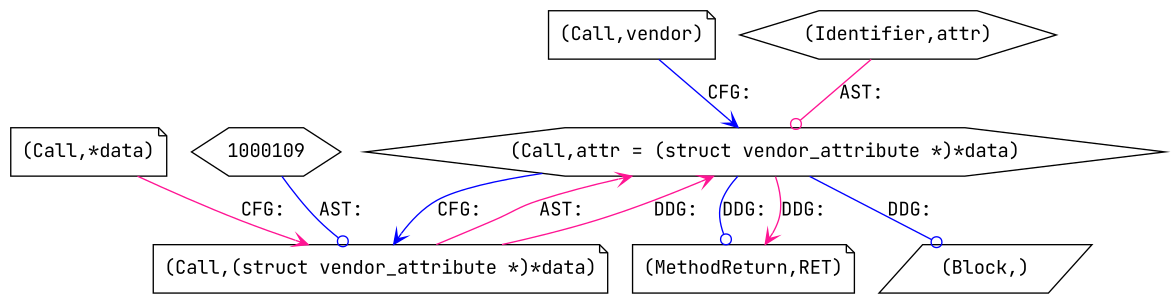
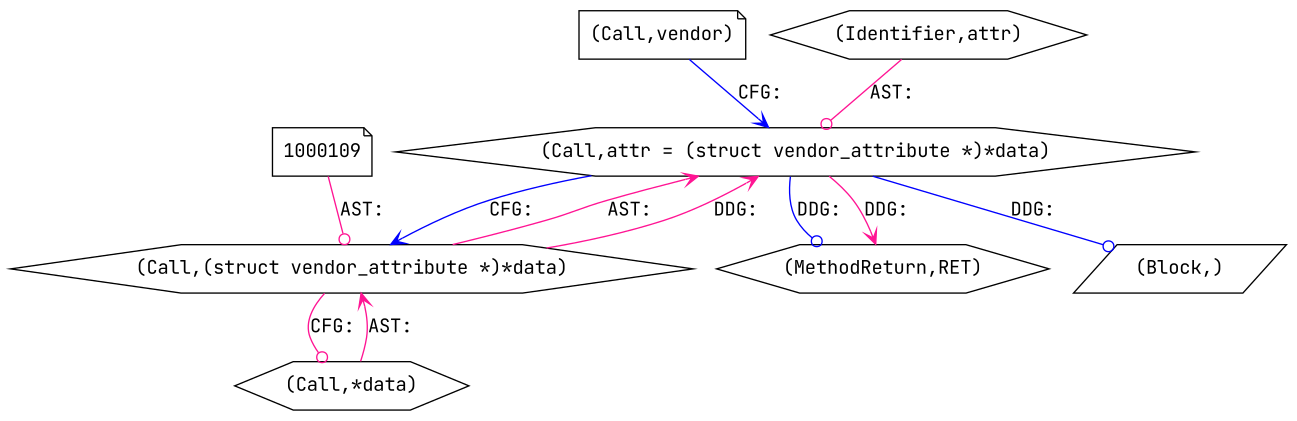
  digraph {
    fontname="JetBrains Mono"
    node [fontname="JetBrains Mono" shape=hexagon]
    edge [arrowhead=vee color=deeppink fontname="JetBrains Mono"]
    n1 [label="(Call,attr = (struct vendor_attribute *)*data)"]
-   n2 [label="(Call,(struct vendor_attribute *)*data)" shape=note]
-   n3 [label="(MethodReturn,RET)" shape=note]
+   n2 [label="(Call,(struct vendor_attribute *)*data)"]
+   n3 [label="(MethodReturn,RET)"]
    n4 [label="(Block,)" shape=parallelogram]
-   n5 [label="(Call,*data)" shape=note]
+   n5 [label="(Call,*data)"]
    n6 [label="(Call,vendor)" shape=note]
    n7 [label="(Identifier,attr)"]
-   1000109
+   1000109 [shape=note]
    n1 -> n2 [color=blue label="CFG: "]
    n1 -> n3 [arrowhead=odot color=blue label="DDG: "]
    n1 -> n3 [label="DDG: "]
    n1 -> n4 [arrowhead=odot color=blue label="DDG: "]
    n2 -> n1 [label="AST: "]
    n2 -> n1 [label="DDG: "]
-   n5 -> n2 [label="CFG: "]
+   n2 -> n5 [arrowhead=odot label="CFG: "]
+   n5 -> n2 [label="AST: "]
    n6 -> n1 [color=blue label="CFG: "]
    n7 -> n1 [arrowhead=odot label="AST: "]
-   1000109 -> n2 [arrowhead=odot color=blue label="AST: "]
+   1000109 -> n2 [arrowhead=odot label="AST: "]
  }
